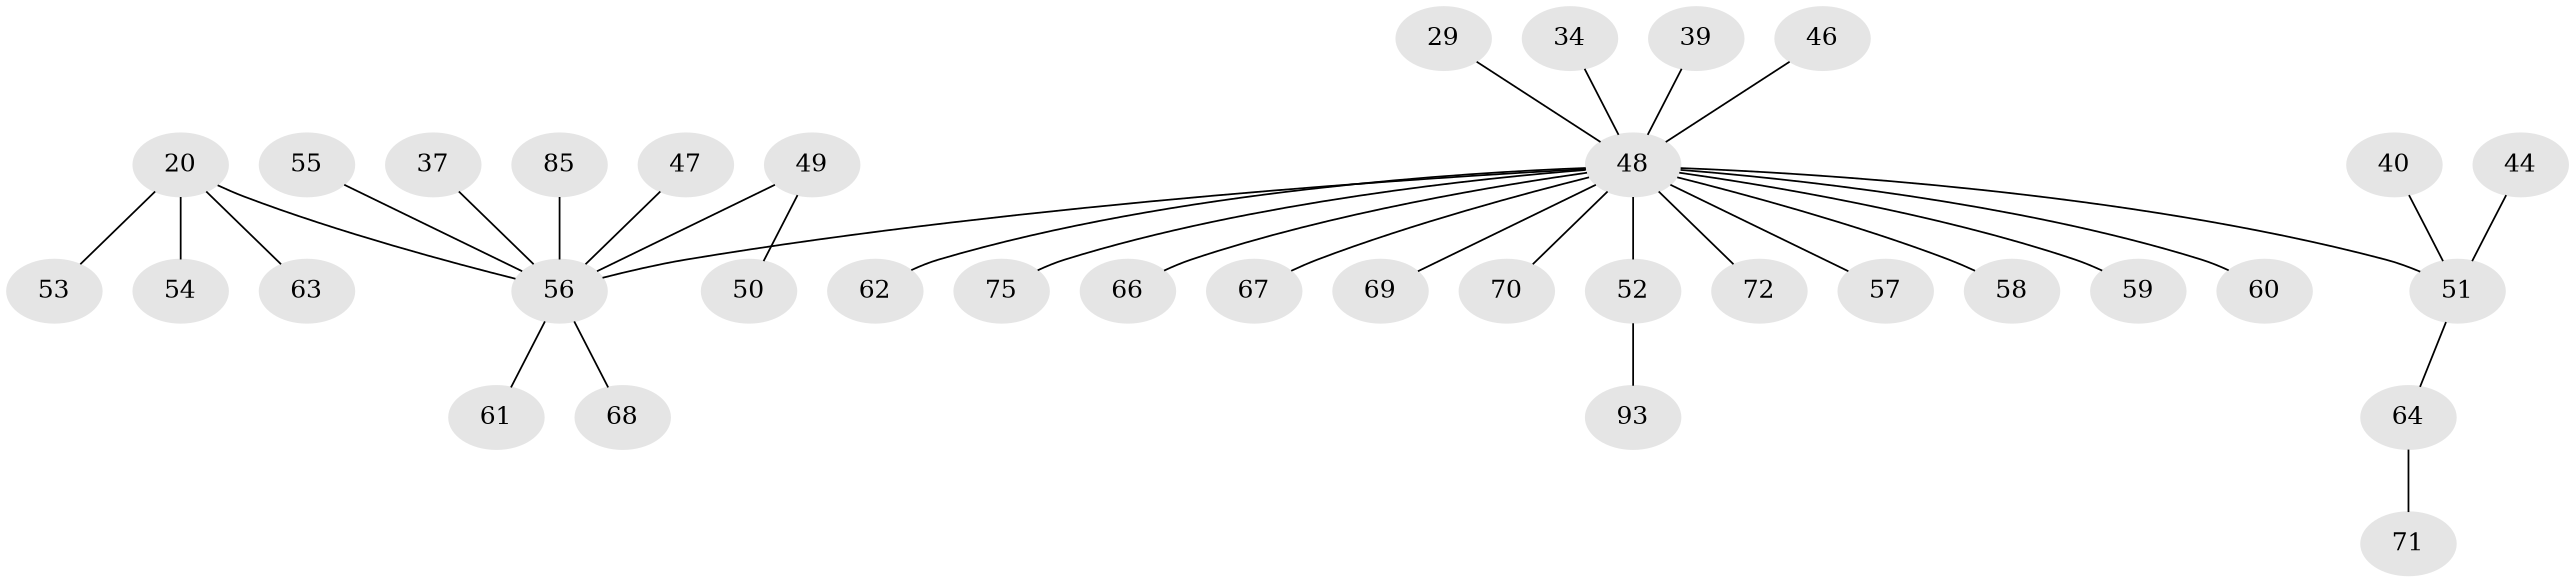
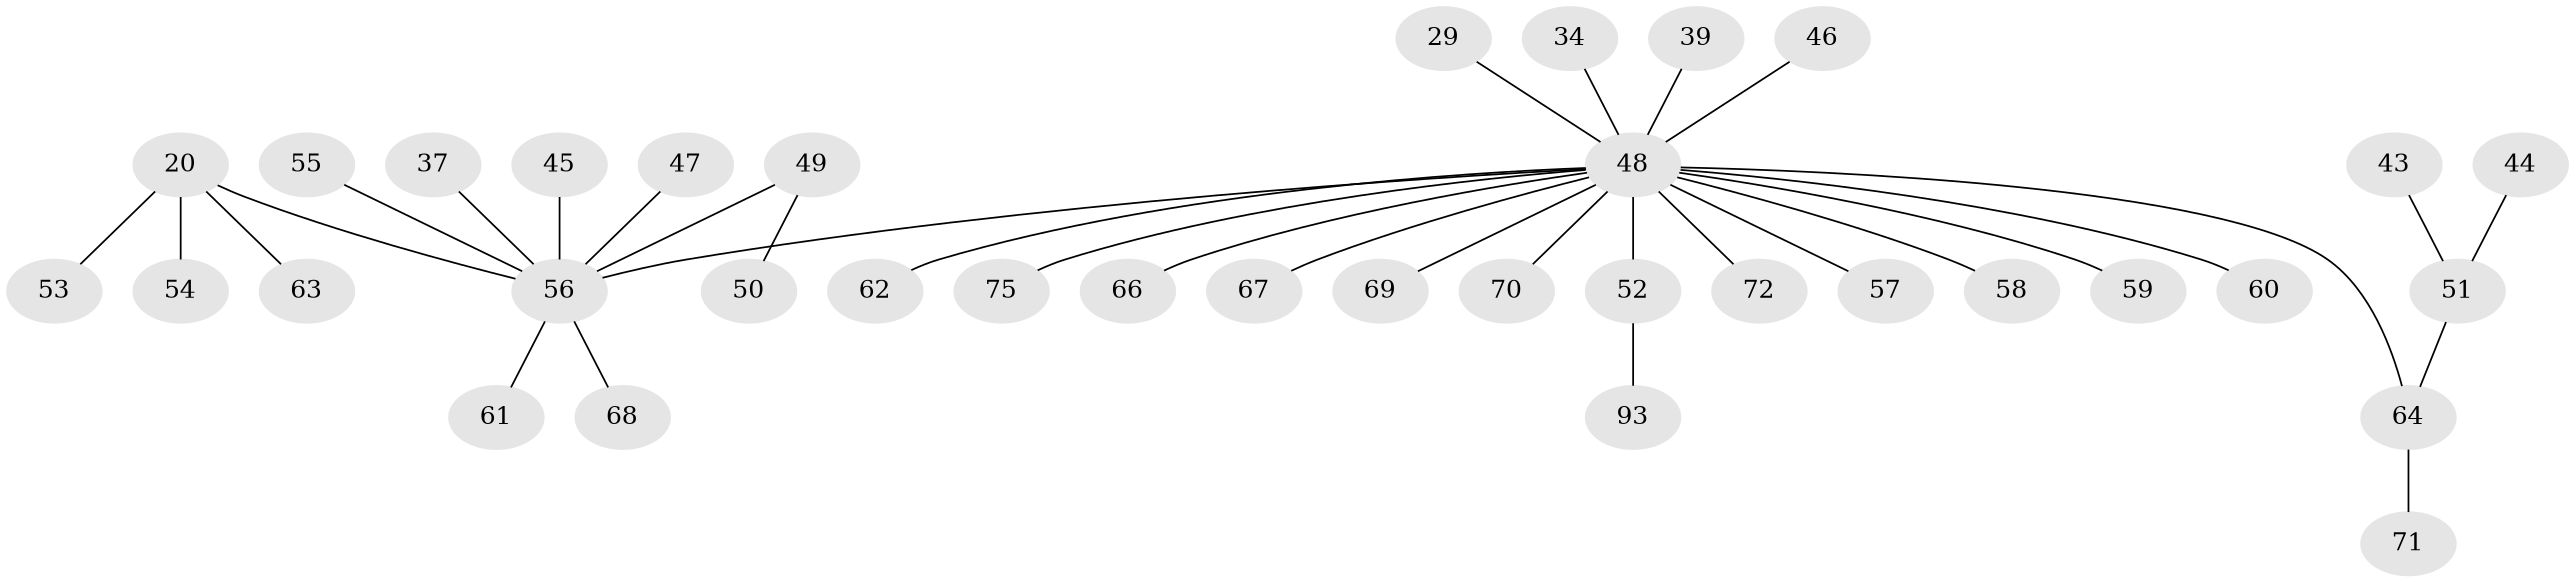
  graph {
    node [color=gray90 style=filled]
    20
    53
    54
    56 [super="+14+21+27+28+32+38+26"]
    63
    61
    68
    48 [super="+23+33+36+40+16+41+22+35+24"]
    51 [super="+17+19+25"]
    52
    57
    58
    59
    60
    62
    n16 [label=75]
    66
    67
    69
    70
    72
    29
    34
    37
    39
    64 [super="+42"]
-   43 [label=40]
+   43
    44
-   45 [label=85]
+   45
    46
    47
    n32 [label=93]
    49
    50
    71
    55
    20 -- 53
    20 -- 54
    20 -- 56
    20 -- 63
    56 -- 61
    56 -- 68
    48 -- 56
-   48 -- 51
+   48 -- 64
    48 -- 52
    48 -- 57
    48 -- 58
    48 -- 59
    48 -- 60
    48 -- 62
    48 -- n16
    48 -- 66
    48 -- 67
    48 -- 69
    48 -- 70
    48 -- 72
    51 -- 64
    52 -- n32
    29 -- 48
    34 -- 48
    37 -- 56
    39 -- 48
    64 -- 71
    43 -- 51
    44 -- 51
    45 -- 56
    46 -- 48
    47 -- 56
    49 -- 56
    49 -- 50
    55 -- 56
  }
